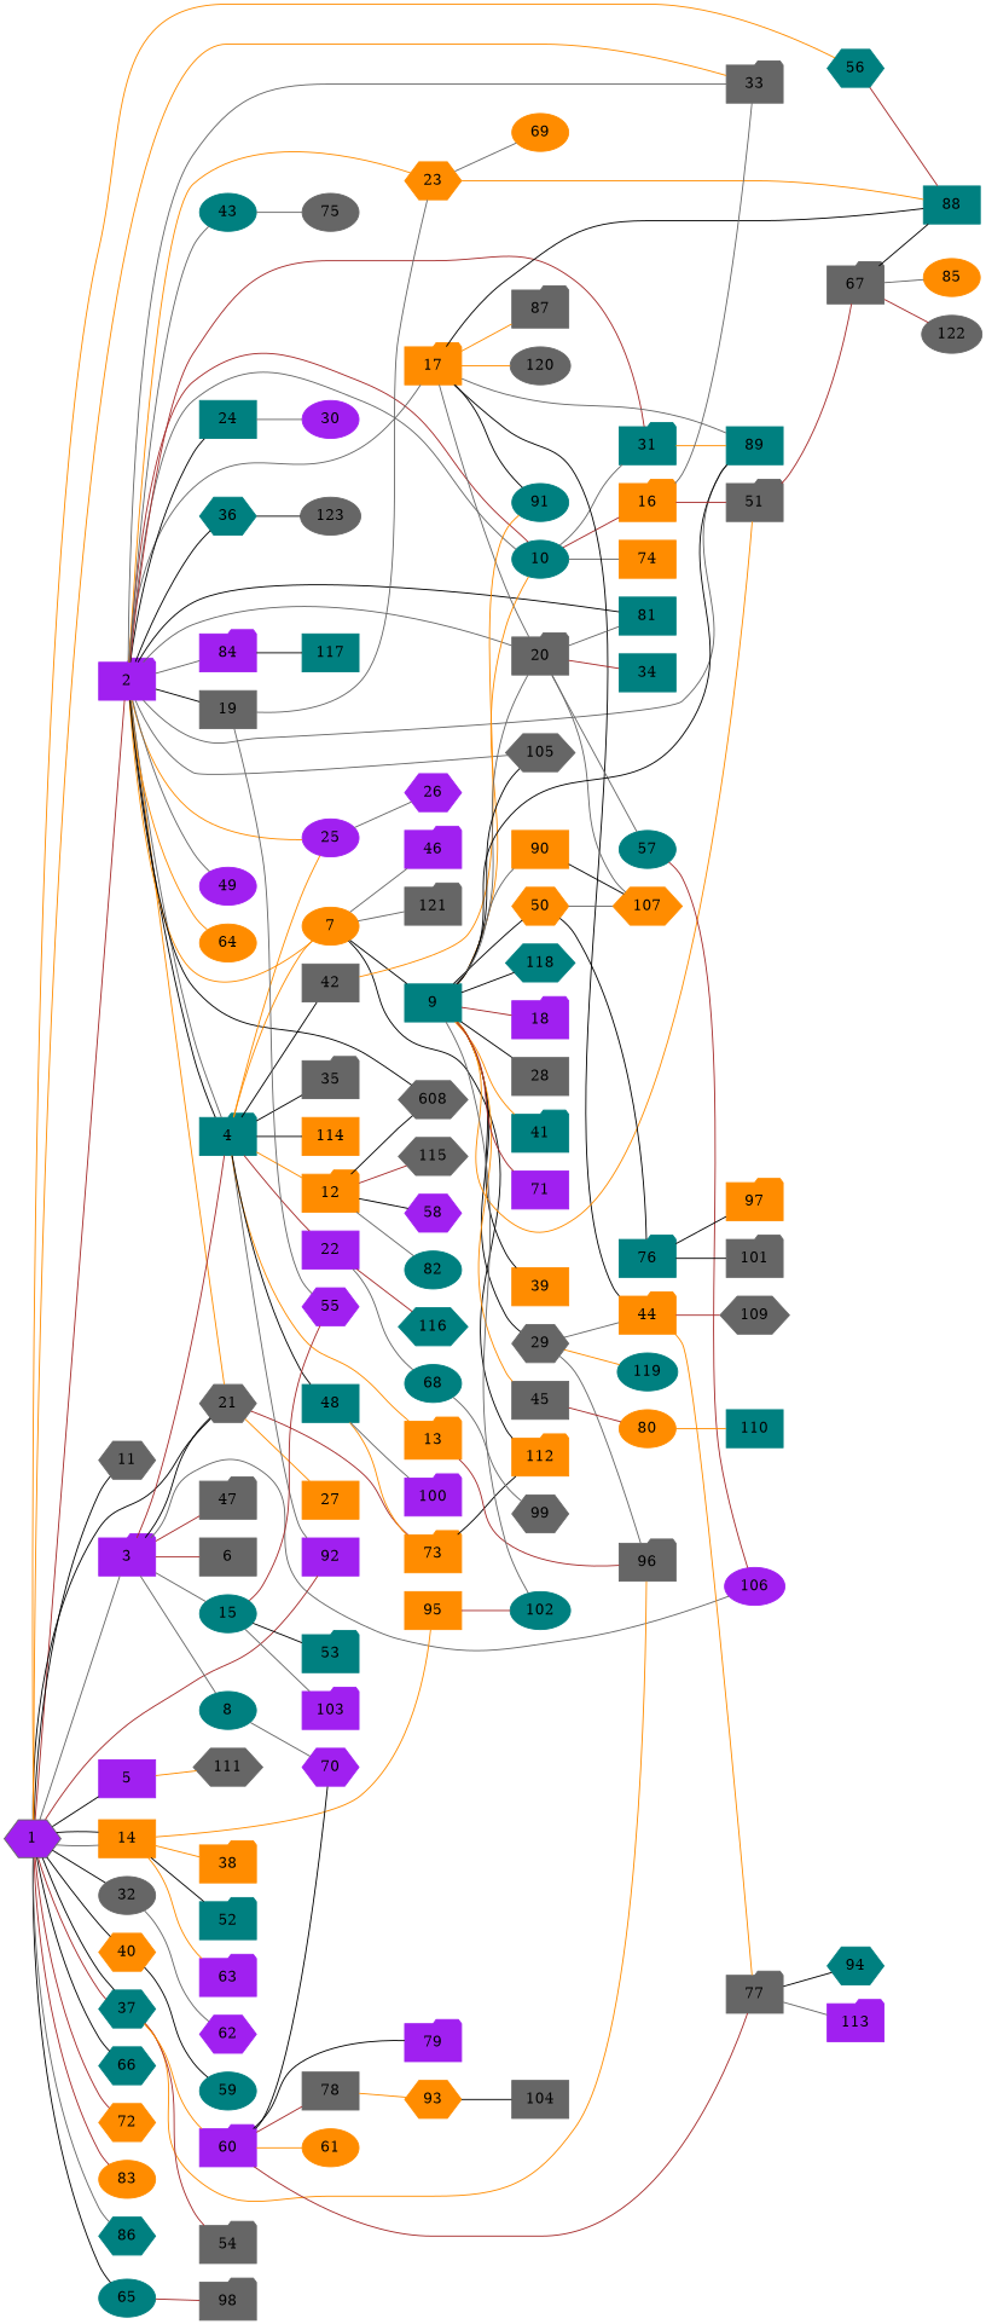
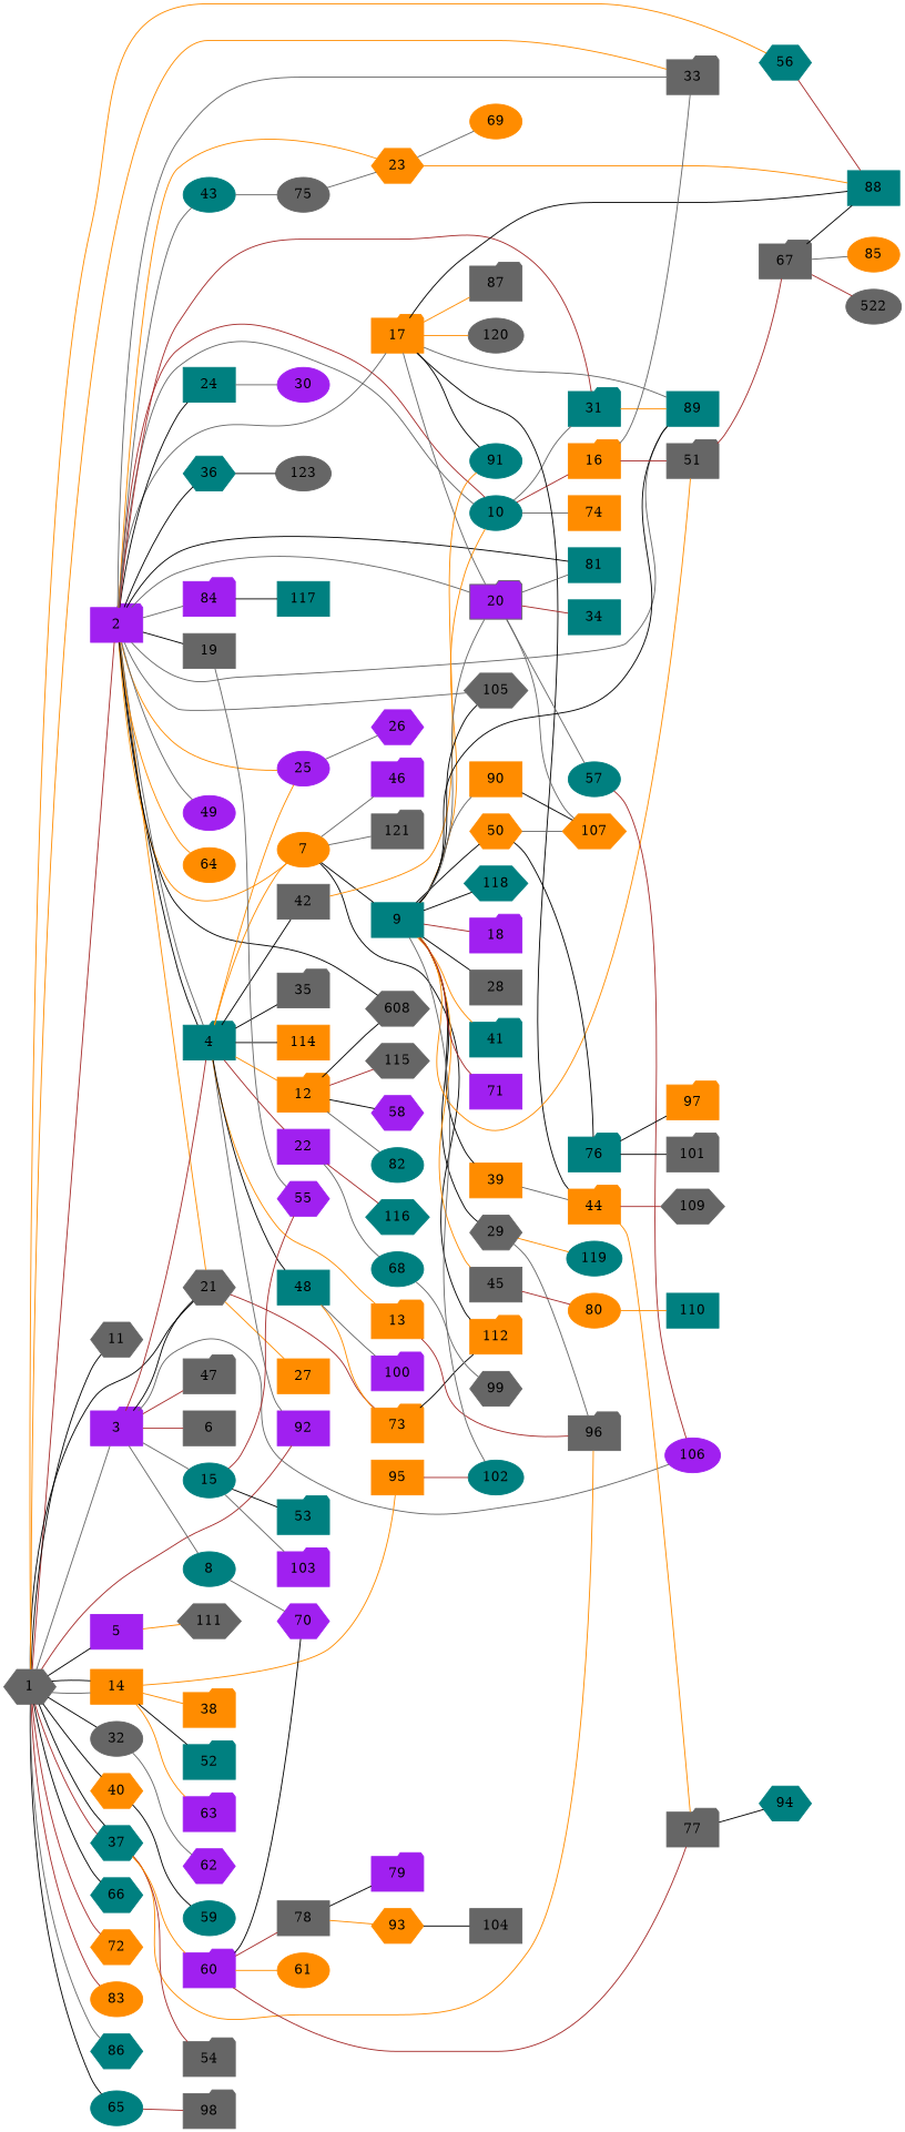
  graph {
    rankdir=LR
    node [color=gray40 shape=folder style=filled]
    edge [color=black]
-   1 [shape=hexagon fillcolor=purple]
+   1 [shape=hexagon]
    2 [color=purple]
    3 [color=purple]
    5 [color=purple shape=box]
    11 [shape=hexagon]
    14 [color=darkorange shape=box]
    21 [shape=hexagon]
    32 [shape=ellipse]
    33
    37 [color=teal shape=hexagon]
    40 [color=darkorange shape=hexagon]
    56 [color=teal shape=hexagon]
    65 [color=teal shape=ellipse]
    66 [color=teal shape=hexagon]
    72 [color=darkorange shape=hexagon]
    83 [color=darkorange shape=ellipse]
    86 [color=teal shape=hexagon]
    92 [color=purple shape=box]
    4 [color=teal]
    7 [color=darkorange shape=ellipse]
    10 [color=teal shape=ellipse]
    17 [color=darkorange]
    19 [shape=box]
-   20
+   20 [fillcolor=purple]
    23 [color=darkorange shape=hexagon]
    24 [color=teal shape=box]
    25 [color=purple shape=ellipse]
    31 [color=teal]
    36 [color=teal shape=hexagon]
    43 [color=teal shape=ellipse]
    49 [color=purple shape=ellipse]
    64 [color=darkorange shape=ellipse]
    81 [color=teal shape=box]
    84 [color=purple]
    89 [color=teal shape=box]
    105 [shape=hexagon]
    n37 [label=608 shape=hexagon]
    6 [shape=box]
    8 [color=teal shape=ellipse]
    15 [color=teal shape=ellipse]
    47
    106 [color=purple shape=ellipse]
    111 [shape=hexagon]
    38 [color=darkorange]
    52 [color=teal]
    63 [color=purple]
    95 [color=darkorange shape=box]
    27 [color=darkorange shape=box]
    73 [color=darkorange]
    62 [color=purple shape=hexagon]
    96
    54
    60 [color=purple]
    59 [color=teal shape=ellipse]
    88 [color=teal shape=box]
    98
    12 [color=darkorange]
    13 [color=darkorange]
    22 [color=purple shape=box]
    35
    42 [shape=box]
    48 [color=teal shape=box]
    114 [color=darkorange shape=box]
    9 [color=teal shape=box]
    46 [color=purple]
    112 [color=darkorange]
    121
    16 [color=darkorange]
    74 [color=darkorange shape=box]
    44 [color=darkorange]
    87
    91 [color=teal shape=ellipse]
    120 [shape=ellipse]
    55 [color=purple shape=hexagon]
    34 [color=teal shape=box]
    57 [color=teal shape=ellipse]
    107 [color=darkorange shape=hexagon]
    69 [color=darkorange shape=ellipse]
    30 [color=purple shape=ellipse]
    26 [color=purple shape=hexagon]
    123 [shape=ellipse]
    75 [shape=ellipse]
    117 [color=teal shape=box]
    70 [color=purple shape=hexagon]
    53 [color=teal]
    103 [color=purple]
    29 [shape=hexagon]
    119 [color=teal shape=ellipse]
    58 [color=purple shape=hexagon]
    82 [color=teal shape=ellipse]
    115 [shape=hexagon]
    68 [color=teal shape=ellipse]
    116 [color=teal shape=hexagon]
    100 [color=purple]
    18 [color=purple]
    28 [shape=box]
    39 [color=darkorange shape=box]
    41 [color=teal]
    45 [shape=box]
    50 [color=darkorange shape=hexagon]
    51
    71 [color=purple shape=box]
    90 [color=darkorange shape=box]
    102 [color=teal shape=ellipse]
    118 [color=teal shape=hexagon]
    80 [color=darkorange shape=ellipse]
    76 [color=teal]
    67
    77
    109 [shape=hexagon]
    99 [shape=hexagon]
    61 [color=darkorange shape=ellipse]
    78 [shape=box]
    94 [color=teal shape=hexagon]
-   113 [color=purple]
    110 [color=teal shape=box]
    97 [color=darkorange]
    101
    85 [color=darkorange shape=ellipse]
-   122 [shape=ellipse]
+   122 [shape=ellipse label=522]
    79 [color=purple]
    93 [color=darkorange shape=hexagon]
    104 [shape=box]
    1 -- 2 [color=brown]
    1 -- 3 [color=gray40]
    1 -- 5
    1 -- 11
    1 -- 14 [color=gray40]
    1 -- 14
    1 -- 21
    1 -- 32
    1 -- 33 [color=darkorange]
    1 -- 37 [color=brown]
    1 -- 37
    1 -- 40
    1 -- 56 [color=darkorange]
    1 -- 65
    1 -- 66
    1 -- 72 [color=brown]
    1 -- 83 [color=brown]
    1 -- 86 [color=gray40]
    1 -- 92 [color=brown]
    2 -- 21 [color=darkorange]
    2 -- 33 [color=gray40]
    2 -- 4
    2 -- 4 [color=gray40]
    2 -- 7 [color=darkorange]
    2 -- 10 [color=gray40]
    2 -- 10 [color=brown]
    2 -- 17 [color=gray40]
    2 -- 19
    2 -- 20 [color=gray40]
    2 -- 23 [color=darkorange]
    2 -- 24
    2 -- 25 [color=darkorange]
    2 -- 31 [color=brown]
    2 -- 36
    2 -- 43 [color=gray40]
    2 -- 49 [color=gray40]
    2 -- 64 [color=darkorange]
    2 -- 81
    2 -- 84 [color=gray40]
    2 -- 89 [color=gray40]
    2 -- 105 [color=gray40]
    2 -- n37
    3 -- 21
    3 -- 4 [color=brown]
    3 -- 6 [color=brown]
    3 -- 8 [color=gray40]
    3 -- 15 [color=gray40]
    3 -- 47 [color=brown]
    3 -- 106 [color=gray40]
    5 -- 111 [color=darkorange]
    14 -- 38 [color=darkorange]
    14 -- 52
    14 -- 63 [color=darkorange]
    14 -- 95 [color=darkorange]
    21 -- 27 [color=darkorange]
    21 -- 73 [color=brown]
    32 -- 62 [color=gray40]
    37 -- 96 [color=darkorange]
    37 -- 54 [color=brown]
    37 -- 60 [color=darkorange]
    40 -- 59
    56 -- 88 [color=brown]
    65 -- 98 [color=brown]
    4 -- 92 [color=gray40]
    4 -- 7 [color=darkorange]
    4 -- 25 [color=darkorange]
    4 -- 12 [color=darkorange]
    4 -- 13 [color=darkorange]
    4 -- 22 [color=brown]
    4 -- 35
    4 -- 42
    4 -- 48
    4 -- 114
    7 -- 9
    7 -- 46 [color=gray40]
    7 -- 112
    7 -- 121 [color=gray40]
    10 -- 31 [color=gray40]
    10 -- 16 [color=brown]
    10 -- 74 [color=gray40]
    17 -- 20 [color=gray40]
    17 -- 89 [color=gray40]
    17 -- 88
    17 -- 44
    17 -- 87 [color=darkorange]
    17 -- 91
    17 -- 120 [color=darkorange]
-   19 -- 23 [color=gray40]
+   75 -- 23 [color=gray40]
    19 -- 55 [color=gray40]
    20 -- 81 [color=gray40]
    20 -- 34 [color=brown]
    20 -- 57 [color=gray40]
    20 -- 107 [color=gray40]
    23 -- 88 [color=darkorange]
    23 -- 69 [color=gray40]
    24 -- 30 [color=gray40]
    25 -- 26 [color=gray40]
    31 -- 89 [color=darkorange]
    36 -- 123
    43 -- 75 [color=gray40]
    84 -- 117
    8 -- 70 [color=gray40]
    15 -- 55 [color=brown]
    15 -- 53
    15 -- 103 [color=gray40]
    95 -- 102 [color=brown]
    73 -- 112
    60 -- 70
    60 -- 77 [color=brown]
    60 -- 61 [color=darkorange]
    60 -- 78 [color=brown]
    12 -- n37
    12 -- 58
    12 -- 82 [color=gray40]
    12 -- 115 [color=brown]
    13 -- 96 [color=brown]
    22 -- 68 [color=gray40]
    22 -- 116 [color=brown]
    42 -- 91 [color=darkorange]
    48 -- 73 [color=darkorange]
    48 -- 100 [color=gray40]
    9 -- 10 [color=darkorange]
    9 -- 20 [color=gray40]
    9 -- 89
    9 -- 105
    9 -- 29
    9 -- 18 [color=brown]
    9 -- 28
    9 -- 39
    9 -- 41 [color=darkorange]
    9 -- 45 [color=darkorange]
    9 -- 50
    9 -- 51 [color=darkorange]
    9 -- 71 [color=brown]
    9 -- 90 [color=gray40]
    9 -- 102 [color=gray40]
    9 -- 118
    16 -- 33 [color=gray40]
    16 -- 51 [color=brown]
    44 -- 77 [color=darkorange]
    44 -- 109 [color=brown]
    57 -- 106 [color=brown]
    29 -- 96 [color=gray40]
-   29 -- 44 [color=gray40]
+   39 -- 44 [color=gray40]
    29 -- 119 [color=darkorange]
    68 -- 99 [color=gray40]
    45 -- 80 [color=brown]
    50 -- 107 [color=gray40]
    50 -- 76
    51 -- 67 [color=brown]
    90 -- 107
    80 -- 110 [color=darkorange]
    76 -- 97
    76 -- 101
    67 -- 88
    67 -- 85 [color=gray40]
    67 -- 122 [color=brown]
    77 -- 94
-   77 -- 113 [color=gray40]
-   60 -- 79
+   78 -- 79
    78 -- 93 [color=darkorange]
    93 -- 104
  }
